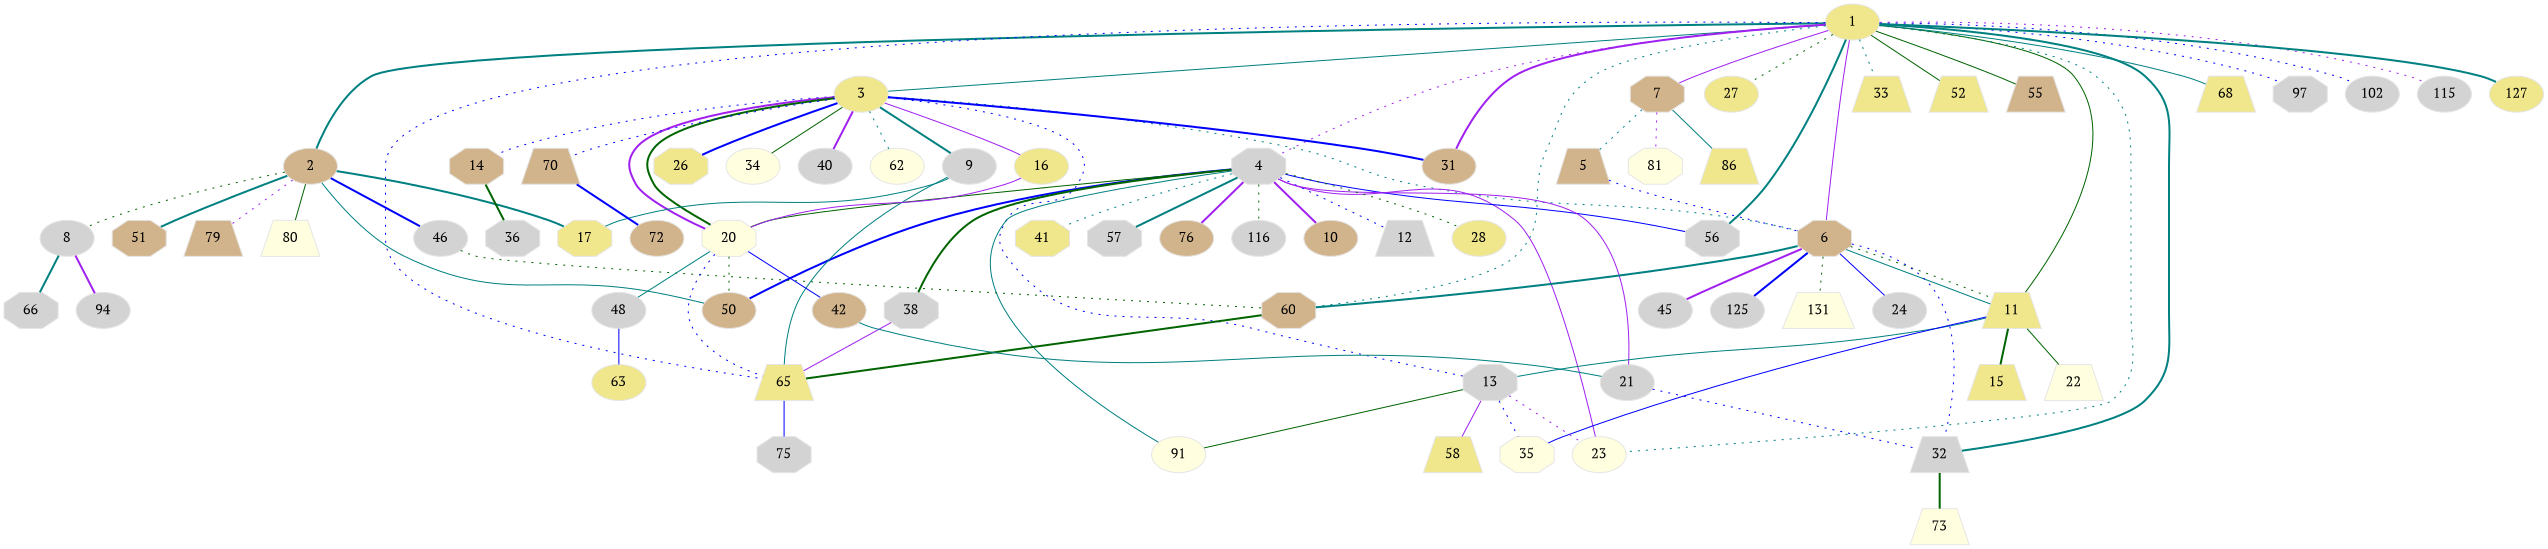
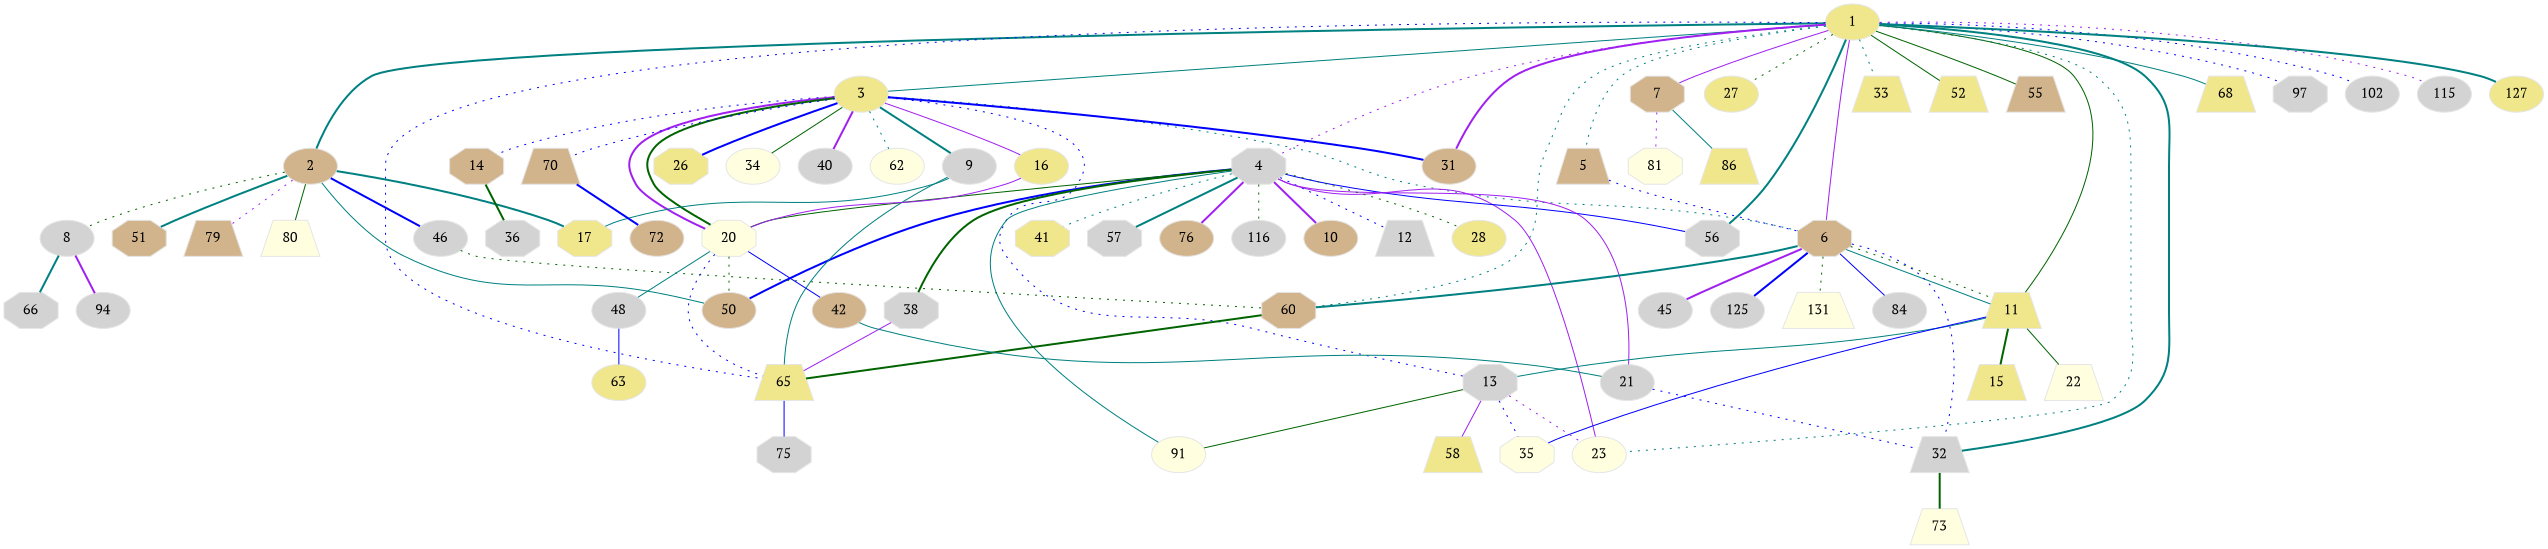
  graph {
    fontname="PT Serif"
    node [color=gray90 fillcolor=lightgrey fontname="PT Serif" shape=ellipse style=filled]
    edge [color=teal fontname="PT Serif" style=solid]
    1 [fillcolor=khaki]
    2 [fillcolor=tan]
    3 [fillcolor=khaki super="+18"]
    4 [shape=octagon]
    5 [fillcolor=tan shape=trapezium]
    6 [fillcolor=tan shape=octagon super="+47"]
    7 [fillcolor=tan shape=octagon]
    11 [fillcolor=khaki shape=trapezium super="+85+118+123+112+95+110+29+69"]
    23 [fillcolor=lightyellow super="+61+44+129"]
    27 [fillcolor=khaki]
    31 [fillcolor=tan super="+90+138+101+84"]
    32 [shape=trapezium super="+78+121+108+96+64"]
    33 [fillcolor=khaki shape=trapezium super="+39+111"]
    52 [fillcolor=khaki shape=trapezium]
    55 [fillcolor=tan shape=trapezium]
    56 [shape=octagon super="+74"]
    60 [fillcolor=tan shape=octagon super="+120+134+88"]
    65 [fillcolor=khaki shape=trapezium super="+87+128+130"]
    68 [fillcolor=khaki shape=trapezium super="+82"]
    97 [shape=octagon]
    102
    115
    127 [fillcolor=khaki]
    8
    17 [fillcolor=khaki shape=octagon super="+105"]
    46 [super="+89+49"]
    50 [fillcolor=tan super="+117"]
    51 [fillcolor=tan shape=octagon]
    79 [fillcolor=tan shape=trapezium]
    80 [fillcolor=lightyellow shape=trapezium super="+114"]
    9 [super="+19+106+99"]
    13 [shape=octagon]
    14 [fillcolor=tan shape=octagon]
    16 [fillcolor=khaki]
    20 [fillcolor=lightyellow shape=octagon super="+67+126+133+119+30"]
    26 [fillcolor=khaki shape=octagon]
    34 [fillcolor=lightyellow]
    40
    62 [fillcolor=lightyellow]
    70 [fillcolor=tan shape=trapezium]
    10 [fillcolor=tan super="+53"]
    12 [shape=trapezium]
    21 [super="+104"]
    28 [fillcolor=khaki]
    38 [shape=octagon]
    41 [fillcolor=khaki shape=octagon super="+92"]
    57 [shape=octagon]
    76 [fillcolor=tan]
    91 [fillcolor=lightyellow]
    116
-   24 [super="+122+136"]
+   24 [super="+122+136" label=84]
    45
    125
    131 [fillcolor=lightyellow shape=trapezium]
    81 [fillcolor=lightyellow shape=octagon super="+100"]
    86 [fillcolor=khaki shape=trapezium]
    15 [fillcolor=khaki shape=trapezium]
    22 [fillcolor=lightyellow shape=trapezium]
    35 [fillcolor=lightyellow shape=octagon super="+71+43"]
    73 [fillcolor=lightyellow shape=trapezium]
    75 [shape=octagon]
    66 [shape=octagon]
    94
    58 [fillcolor=khaki shape=trapezium]
    36 [shape=octagon]
    42 [fillcolor=tan]
    48
    72 [fillcolor=tan]
    63 [fillcolor=khaki]
    1 -- 2 [style=bold]
    1 -- 3
    1 -- 4 [color=purple style=dotted]
-   7 -- 5 [style=dotted]
+   1 -- 5 [style=dotted]
    1 -- 6 [color=purple]
    1 -- 7 [color=purple]
    1 -- 11 [color=darkgreen]
    1 -- 23 [style=dotted]
    1 -- 27 [color=darkgreen style=dotted]
    1 -- 31 [color=purple style=bold]
    1 -- 32 [style=bold]
    1 -- 33 [style=dotted]
    1 -- 52 [color=darkgreen]
    1 -- 55 [color=darkgreen]
    1 -- 56 [style=bold]
    1 -- 60 [style=dotted]
    1 -- 65 [color=blue style=dotted]
    1 -- 68
    1 -- 97 [color=blue style=dotted]
    1 -- 102 [color=blue style=dotted]
    1 -- 115 [color=purple style=dotted]
    1 -- 127 [style=bold]
    2 -- 8 [color=darkgreen style=dotted]
    2 -- 17 [style=bold]
    2 -- 46 [color=blue style=bold]
    2 -- 50
    2 -- 51 [style=bold]
    2 -- 79 [color=purple style=dotted]
    2 -- 80 [color=darkgreen]
    3 -- 6 [style=dotted]
    3 -- 31 [color=blue style=bold]
    3 -- 9 [style=bold]
    3 -- 13 [color=blue style=dotted]
    3 -- 14 [color=blue style=dotted]
    3 -- 16 [color=purple]
    3 -- 20 [color=purple style=bold]
    3 -- 20 [color=darkgreen style=bold]
    3 -- 26 [color=blue style=bold]
    3 -- 34 [color=darkgreen]
    3 -- 40 [color=purple style=bold]
    3 -- 62 [style=dotted]
    3 -- 70 [color=blue style=dotted]
    4 -- 23 [color=purple]
    4 -- 56 [color=blue]
    4 -- 50 [color=blue style=bold]
    4 -- 20 [color=darkgreen]
    4 -- 10 [color=purple style=bold]
    4 -- 12 [color=blue style=dotted]
    4 -- 21 [color=purple]
    4 -- 28 [color=darkgreen style=dotted]
    4 -- 38 [color=darkgreen style=bold]
    4 -- 41 [style=dotted]
    4 -- 57 [style=bold]
    4 -- 76 [color=purple style=bold]
    4 -- 91
    4 -- 116 [color=darkgreen style=dotted]
    5 -- 6 [color=blue style=dotted]
    6 -- 11 [weight=3]
    6 -- 11 [color=darkgreen style=dotted]
    6 -- 32 [color=blue style=dotted]
    6 -- 60 [style=bold]
    6 -- 24 [color=blue]
    6 -- 45 [color=purple style=bold]
    6 -- 125 [color=blue style=bold]
    6 -- 131 [color=darkgreen style=dotted]
    7 -- 81 [color=purple style=dotted]
    7 -- 86
    11 -- 13
    11 -- 15 [color=darkgreen style=bold]
    11 -- 22 [color=darkgreen]
    11 -- 35 [color=blue]
    32 -- 73 [color=darkgreen style=bold]
    60 -- 65 [color=darkgreen style=bold]
    65 -- 75 [color=blue]
    8 -- 66 [style=bold]
    8 -- 94 [color=purple style=bold]
    46 -- 60 [color=darkgreen style=dotted]
    9 -- 65
    9 -- 17
    13 -- 23 [color=purple style=dotted]
    13 -- 91 [color=darkgreen]
    13 -- 35 [color=blue style=dotted]
    13 -- 58 [color=purple]
    14 -- 36 [color=darkgreen style=bold]
    16 -- 20 [color=purple]
    20 -- 65 [color=blue style=dotted]
    20 -- 50 [color=darkgreen style=dotted]
    20 -- 42 [color=blue]
    20 -- 48
    70 -- 72 [color=blue style=bold]
    21 -- 32 [color=blue style=dotted]
    38 -- 65 [color=purple]
    42 -- 21
    48 -- 63 [color=blue]
  }
